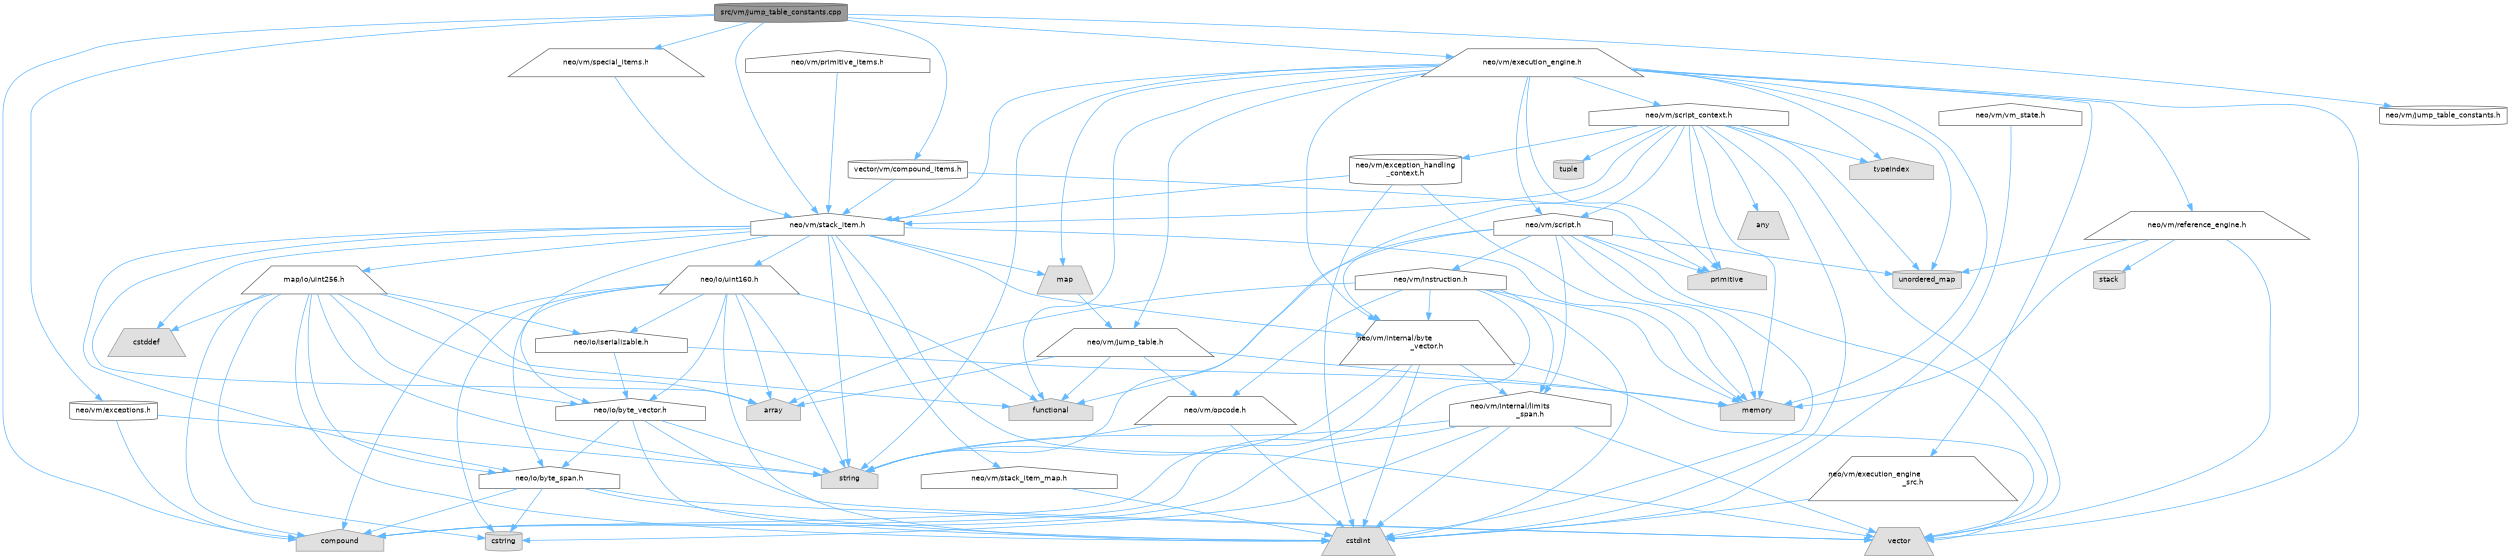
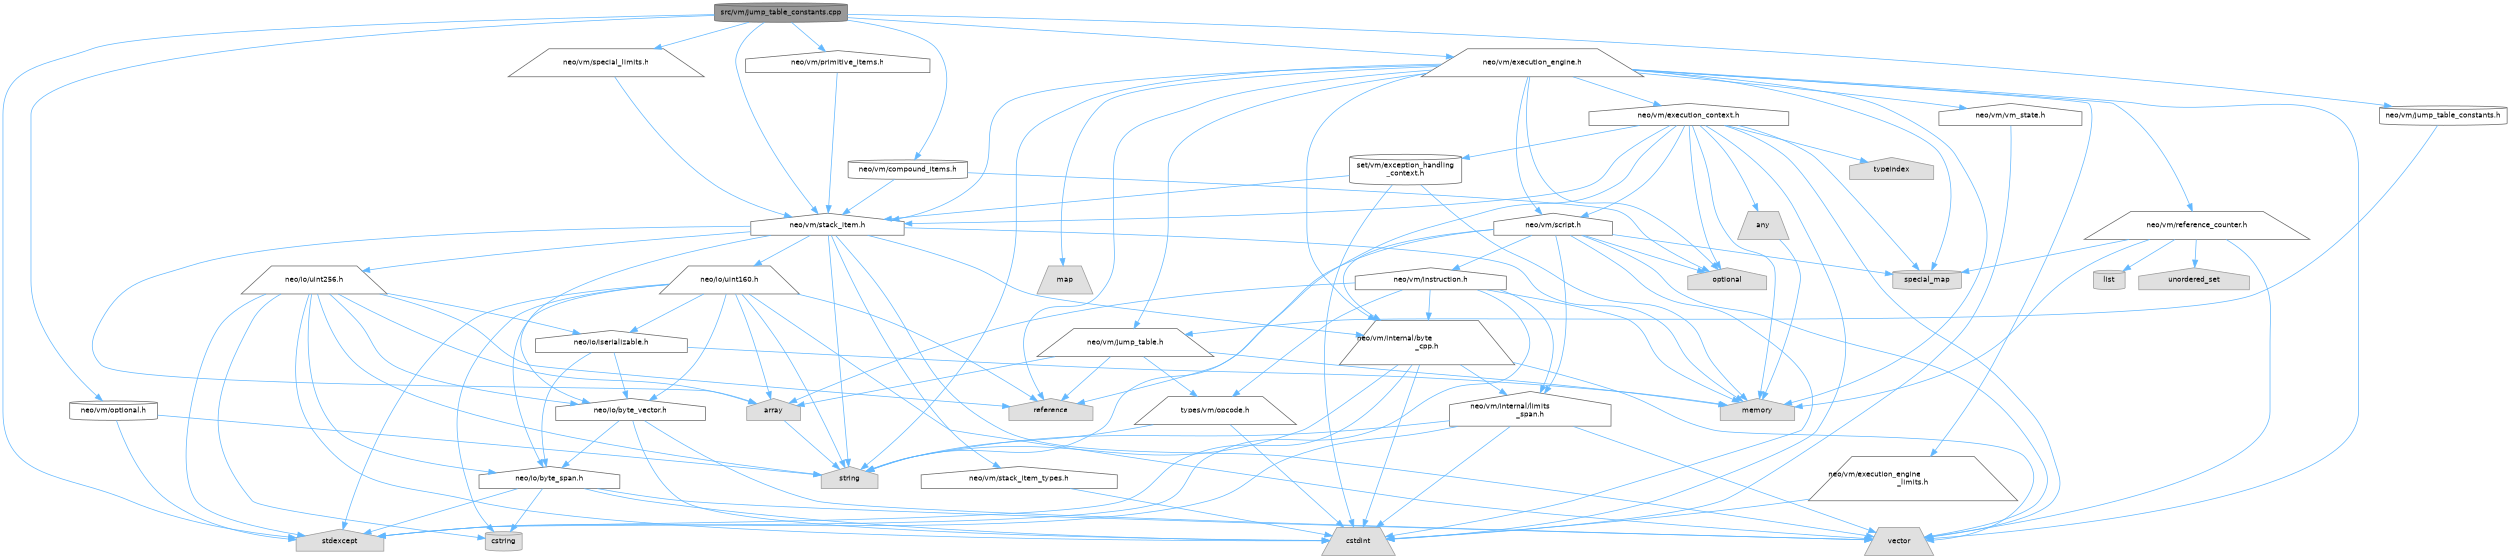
  digraph {
    node [color=grey40 fillcolor=white fontname=Helvetica fontsize=10 shape=house style=filled]
    edge [color=steelblue1 fontname=Helvetica fontsize=10 labelfontname=Helvetica labelfontsize=10 style=solid]
    n1 [color=gray40 fillcolor=grey60 fontcolor=black height=0.2 label="src/vm/jump_table_constants.cpp" shape=cylinder width=0.4]
-   n2 [height=0.2 label="vector/vm/compound_items.h" shape=cylinder width=0.4]
+   n2 [height=0.2 label="neo/vm/compound_items.h" shape=cylinder width=0.4]
    n3 [height=0.2 label="neo/vm/stack_item.h" width=0.4]
-   n4 [color=grey60 fillcolor="#E0E0E0" height=0.2 label=compound width=0.4]
-   n5 [height=0.2 label="neo/vm/exceptions.h" shape=cylinder width=0.4]
+   n4 [color=grey60 fillcolor="#E0E0E0" height=0.2 label=stdexcept width=0.4]
+   n5 [height=0.2 label="neo/vm/optional.h" shape=cylinder width=0.4]
    n6 [height=0.2 label="neo/vm/execution_engine.h" shape=trapezium width=0.4]
    n7 [height=0.2 label="neo/vm/jump_table_constants.h" shape=cylinder width=0.4]
    n8 [height=0.2 label="neo/vm/primitive_items.h" width=0.4]
-   n9 [height=0.2 label="neo/vm/special_items.h" shape=trapezium width=0.4]
-   n10 [color=grey60 fillcolor="#E0E0E0" height=0.2 label=primitive width=0.4]
+   n9 [height=0.2 label="neo/vm/special_limits.h" shape=trapezium width=0.4]
+   n10 [color=grey60 fillcolor="#E0E0E0" height=0.2 label=optional width=0.4]
    n11 [height=0.2 label="neo/io/byte_vector.h" width=0.4]
    n12 [color=grey60 fillcolor="#E0E0E0" height=0.2 label=string width=0.4]
    n13 [color=grey60 fillcolor="#E0E0E0" height=0.2 label=vector shape=trapezium width=0.4]
    n14 [height=0.2 label="neo/io/uint160.h" shape=trapezium width=0.4]
    n15 [color=grey60 fillcolor="#E0E0E0" height=0.2 label=memory width=0.4]
    n16 [color=grey60 fillcolor="#E0E0E0" height=0.2 label=array width=0.4]
-   n17 [height=0.2 label="map/io/uint256.h" shape=trapezium width=0.4]
-   n18 [color=grey60 fillcolor="#E0E0E0" height=0.2 label=cstddef shape=trapezium width=0.4]
-   n19 [height=0.2 label="neo/vm/internal/byte\l_vector.h" shape=trapezium width=0.4]
-   n20 [height=0.2 label="neo/vm/stack_item_map.h" width=0.4]
+   n17 [height=0.2 label="neo/io/uint256.h" shape=trapezium width=0.4]
+   n19 [height=0.2 label="neo/vm/internal/byte\l_cpp.h" shape=trapezium width=0.4]
+   n20 [height=0.2 label="neo/vm/stack_item_types.h" width=0.4]
    n21 [color=grey60 fillcolor="#E0E0E0" height=0.2 label=map shape=trapezium width=0.4]
-   n22 [color=grey60 fillcolor="#E0E0E0" height=0.2 label=functional width=0.4]
-   n23 [height=0.2 label="neo/vm/script_context.h" width=0.4]
+   n22 [color=grey60 fillcolor="#E0E0E0" height=0.2 label=reference width=0.4]
+   n23 [height=0.2 label="neo/vm/execution_context.h" width=0.4]
    n24 [height=0.2 label="neo/vm/script.h" width=0.4]
-   n25 [color=grey60 fillcolor="#E0E0E0" height=0.2 label=unordered_map shape=cylinder width=0.4]
-   n26 [height=0.2 label="neo/vm/execution_engine\l_src.h" shape=trapezium width=0.4]
+   n25 [color=grey60 fillcolor="#E0E0E0" height=0.2 label=special_map shape=cylinder width=0.4]
+   n26 [height=0.2 label="neo/vm/execution_engine\l_limits.h" shape=trapezium width=0.4]
    n27 [height=0.2 label="neo/vm/jump_table.h" shape=trapezium width=0.4]
-   n28 [height=0.2 label="neo/vm/reference_engine.h" shape=trapezium width=0.4]
+   n28 [height=0.2 label="neo/vm/reference_counter.h" shape=trapezium width=0.4]
    n29 [height=0.2 label="neo/vm/vm_state.h" width=0.4]
    n30 [height=0.2 label="neo/io/byte_span.h" width=0.4]
    n31 [color=grey60 fillcolor="#E0E0E0" height=0.2 label=cstdint shape=trapezium width=0.4]
    n32 [color=grey60 fillcolor="#E0E0E0" height=0.2 label=cstring shape=cylinder width=0.4]
    n33 [height=0.2 label="neo/io/iserializable.h" width=0.4]
    n34 [height=0.2 label="neo/vm/internal/limits\l_span.h" width=0.4]
-   n35 [height=0.2 label="neo/vm/exception_handling\l_context.h" shape=cylinder width=0.4]
+   n35 [height=0.2 label="set/vm/exception_handling\l_context.h" shape=cylinder width=0.4]
    n36 [color=grey60 fillcolor="#E0E0E0" height=0.2 label=any shape=trapezium width=0.4]
-   n37 [color=grey60 fillcolor="#E0E0E0" height=0.2 label=tuple shape=cylinder width=0.4]
    n38 [color=grey60 fillcolor="#E0E0E0" height=0.2 label=typeindex width=0.4]
    n39 [height=0.2 label="neo/vm/instruction.h" width=0.4]
-   n40 [height=0.2 label="neo/vm/opcode.h" shape=trapezium width=0.4]
-   n41 [color=grey60 fillcolor="#E0E0E0" height=0.2 label=stack shape=cylinder width=0.4]
+   n40 [height=0.2 label="types/vm/opcode.h" shape=trapezium width=0.4]
+   n41 [color=grey60 fillcolor="#E0E0E0" height=0.2 label=list shape=cylinder width=0.4]
+   n42 [color=grey60 fillcolor="#E0E0E0" height=0.2 label=unordered_set width=0.4]
    n1 -> n2
    n1 -> n3
    n1 -> n4
    n1 -> n5
    n1 -> n6
    n1 -> n7
+   n1 -> n8
    n1 -> n9
    n2 -> n3
    n2 -> n10
    n3 -> n11
    n3 -> n12
    n3 -> n13
    n3 -> n14
    n3 -> n15
    n3 -> n16
    n3 -> n17
-   n3 -> n18
    n3 -> n19
    n3 -> n20
-   n3 -> n21
    n5 -> n4
    n5 -> n12
    n6 -> n3
    n6 -> n10
    n6 -> n12
    n6 -> n13
    n6 -> n15
    n6 -> n19
    n6 -> n21
    n6 -> n22
    n6 -> n23
    n6 -> n24
    n6 -> n25
    n6 -> n26
    n6 -> n27
    n6 -> n28
-   n6 -> n38
-   n21 -> n27
+   n6 -> n29
+   n7 -> n27
    n8 -> n3
    n9 -> n3
-   n11 -> n12
+   n16 -> n12
    n11 -> n13
    n11 -> n30
    n11 -> n31
    n14 -> n4
    n14 -> n11
    n14 -> n12
    n14 -> n16
    n14 -> n22
    n14 -> n30
-   n14 -> n31
+   n14 -> n13
    n14 -> n32
    n14 -> n33
    n17 -> n4
    n17 -> n11
    n17 -> n12
    n17 -> n16
-   n17 -> n18
    n17 -> n22
    n17 -> n30
    n17 -> n31
    n17 -> n32
    n17 -> n33
    n19 -> n4
    n19 -> n12
    n19 -> n13
    n19 -> n31
    n19 -> n34
    n20 -> n31
    n23 -> n3
    n23 -> n10
    n23 -> n13
    n23 -> n15
    n23 -> n22
    n23 -> n24
    n23 -> n25
    n23 -> n31
    n23 -> n35
    n23 -> n36
-   n23 -> n37
    n23 -> n38
    n24 -> n10
    n24 -> n12
    n24 -> n13
-   n24 -> n15
+   n36 -> n15
    n24 -> n19
    n24 -> n25
    n24 -> n31
    n24 -> n34
    n24 -> n39
    n26 -> n31
    n27 -> n15
    n27 -> n16
    n27 -> n22
    n27 -> n40
    n28 -> n13
    n28 -> n15
    n28 -> n25
    n28 -> n41
+   n28 -> n42
    n29 -> n31
    n30 -> n4
    n30 -> n13
    n30 -> n31
    n30 -> n32
    n33 -> n11
    n33 -> n15
-   n3 -> n30
+   n33 -> n30
    n34 -> n4
    n34 -> n12
    n34 -> n13
    n34 -> n31
-   n34 -> n32
    n35 -> n3
    n35 -> n15
    n35 -> n31
    n39 -> n4
    n39 -> n15
    n39 -> n16
    n39 -> n19
-   n39 -> n31
    n39 -> n34
    n39 -> n40
    n40 -> n12
    n40 -> n31
  }
